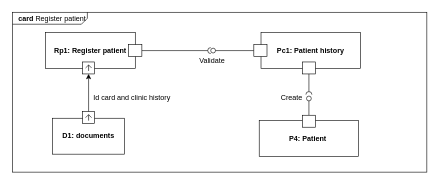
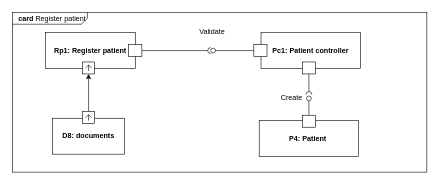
  <mxCell id="0" />
  <mxCell id="1" parent="0" />
  <mxCell id="2" value="&lt;p style=&quot;margin:0px;margin-top:4px;margin-left:10px;text-align:left;&quot;&gt;&lt;b&gt;card&lt;/b&gt;&amp;nbsp;Register patient&lt;/p&gt;" style="html=1;shape=mxgraph.sysml.package;labelX=125.6;align=left;spacingLeft=10;html=1;overflow=fill;whiteSpace=wrap;recursiveResize=0;" parent="1" vertex="1"><mxGeometry x="20" y="20" width="692" height="267" as="geometry" /></mxCell>
  <mxCell id="3" style="rounded=0;orthogonalLoop=1;jettySize=auto;html=1;" parent="1" source="6" target="20" edge="1"><mxGeometry relative="1" as="geometry" /></mxCell>
  <mxCell id="4" value="" style="group" parent="1" vertex="1" connectable="0"><mxGeometry x="87" y="186" width="120" height="71" as="geometry" /></mxCell>
- <mxCell id="5" value="&lt;b&gt;D1: documents&lt;/b&gt;" style="rounded=0;whiteSpace=wrap;html=1;fillColor=none;container=0;" parent="4" vertex="1"><mxGeometry y="11" width="120" height="60" as="geometry" /></mxCell>
+ <mxCell id="5" value="&lt;b&gt;D8: documents&lt;/b&gt;" style="rounded=0;whiteSpace=wrap;html=1;fillColor=none;container=0;" parent="4" vertex="1"><mxGeometry y="11" width="120" height="60" as="geometry" /></mxCell>
  <mxCell id="6" value="" style="html=1;shape=mxgraph.sysml.port;sysMLPortType=flowN;" parent="4" vertex="1"><mxGeometry x="50" width="20" height="20" as="geometry" /></mxCell>
- <mxCell id="7" value="Id card and clinic history" style="text;html=1;align=center;verticalAlign=middle;resizable=0;points=[];autosize=1;strokeColor=none;fillColor=none;" parent="1" vertex="1"><mxGeometry x="145" y="150" width="147" height="26" as="geometry" /></mxCell>
  <mxCell id="8" value="" style="endArrow=none;html=1;rounded=0;align=center;verticalAlign=top;endFill=0;labelBackgroundColor=none;endSize=2;" parent="1" source="24" target="9" edge="1"><mxGeometry relative="1" as="geometry"><mxPoint x="409" y="82" as="sourcePoint" /></mxGeometry></mxCell>
  <mxCell id="9" value="" style="ellipse;html=1;fontSize=11;align=center;fillColor=none;points=[];aspect=fixed;resizable=0;verticalAlign=bottom;labelPosition=center;verticalLabelPosition=top;flipH=1;" parent="1" vertex="1"><mxGeometry x="351" y="80" width="8" height="8" as="geometry" /></mxCell>
  <mxCell id="10" value="" style="endArrow=none;html=1;rounded=0;align=center;verticalAlign=top;endFill=0;labelBackgroundColor=none;endSize=2;" parent="1" source="21" target="11" edge="1"><mxGeometry relative="1" as="geometry" /></mxCell>
  <mxCell id="11" value="" style="shape=requiredInterface;html=1;fontSize=11;align=center;fillColor=none;points=[];aspect=fixed;resizable=0;verticalAlign=bottom;labelPosition=center;verticalLabelPosition=top;flipH=1;rotation=0;" parent="1" vertex="1"><mxGeometry x="346" y="79" width="5" height="10" as="geometry" /></mxCell>
- <mxCell id="12" value="Validate" style="text;html=1;align=center;verticalAlign=middle;resizable=0;points=[];autosize=1;strokeColor=none;fillColor=none;" parent="1" vertex="1"><mxGeometry x="322.5" y="89" width="60" height="26" as="geometry" /></mxCell>
+ <mxCell id="12" value="Validate" style="text;html=1;align=center;verticalAlign=middle;resizable=0;points=[];autosize=1;strokeColor=none;fillColor=none;" parent="1" vertex="1"><mxGeometry x="322.5" y="39" width="60" height="26" as="geometry" /></mxCell>
  <mxCell id="13" value="" style="endArrow=none;html=1;rounded=0;align=center;verticalAlign=top;endFill=0;labelBackgroundColor=none;endSize=2;" parent="1" source="28" target="14" edge="1"><mxGeometry relative="1" as="geometry"><mxPoint x="468" y="173" as="sourcePoint" /></mxGeometry></mxCell>
  <mxCell id="14" value="" style="ellipse;html=1;fontSize=11;align=center;fillColor=none;points=[];aspect=fixed;resizable=0;verticalAlign=bottom;labelPosition=center;verticalLabelPosition=top;flipH=1;" parent="1" vertex="1"><mxGeometry x="511" y="160" width="8" height="8" as="geometry" /></mxCell>
  <mxCell id="15" value="" style="endArrow=none;html=1;rounded=0;align=center;verticalAlign=top;endFill=0;labelBackgroundColor=none;endSize=2;" parent="1" source="25" target="16" edge="1"><mxGeometry relative="1" as="geometry" /></mxCell>
  <mxCell id="16" value="" style="shape=requiredInterface;html=1;fontSize=11;align=center;fillColor=none;points=[];aspect=fixed;resizable=0;verticalAlign=bottom;labelPosition=center;verticalLabelPosition=top;flipH=1;rotation=90;" parent="1" vertex="1"><mxGeometry x="512.5" y="150" width="5" height="10" as="geometry" /></mxCell>
  <mxCell id="17" value="Create" style="text;html=1;align=center;verticalAlign=middle;resizable=0;points=[];autosize=1;strokeColor=none;fillColor=none;" parent="1" vertex="1"><mxGeometry x="458.5" y="150" width="54" height="26" as="geometry" /></mxCell>
  <mxCell id="18" value="" style="group" parent="1" vertex="1" connectable="0"><mxGeometry x="75" y="54" width="161" height="69" as="geometry" /></mxCell>
  <mxCell id="19" value="&lt;b&gt;Rp1: Register patient&lt;/b&gt;" style="rounded=0;whiteSpace=wrap;html=1;fillColor=none;container=0;" parent="18" vertex="1"><mxGeometry width="150" height="60" as="geometry" /></mxCell>
  <mxCell id="20" value="" style="html=1;shape=mxgraph.sysml.port;sysMLPortType=flowN;container=0;" parent="18" vertex="1"><mxGeometry x="62" y="49" width="20" height="20" as="geometry" /></mxCell>
  <mxCell id="21" value="" style="html=1;rounded=0;container=0;" parent="18" vertex="1"><mxGeometry x="139" y="20" width="22" height="20" as="geometry" /></mxCell>
  <mxCell id="22" value="" style="group" parent="1" vertex="1" connectable="0"><mxGeometry x="423" y="54" width="178" height="69" as="geometry" /></mxCell>
- <mxCell id="23" value="&lt;b&gt;Pc1: Patient history&lt;/b&gt;" style="rounded=0;whiteSpace=wrap;html=1;fillColor=none;container=0;" parent="22" vertex="1"><mxGeometry x="12" width="166" height="60" as="geometry" /></mxCell>
+ <mxCell id="23" value="&lt;b&gt;Pc1: Patient controller&lt;/b&gt;" style="rounded=0;whiteSpace=wrap;html=1;fillColor=none;container=0;" parent="22" vertex="1"><mxGeometry x="12" width="166" height="60" as="geometry" /></mxCell>
  <mxCell id="24" value="" style="html=1;rounded=0;fillColor=default;" parent="22" vertex="1"><mxGeometry y="20" width="22" height="20" as="geometry" /></mxCell>
  <mxCell id="25" value="" style="html=1;rounded=0;container=0;" parent="22" vertex="1"><mxGeometry x="81" y="49" width="22" height="20" as="geometry" /></mxCell>
  <mxCell id="26" value="" style="group" parent="1" vertex="1" connectable="0"><mxGeometry x="432" y="192" width="166" height="69" as="geometry" /></mxCell>
  <mxCell id="27" value="&lt;b&gt;P4: Patient&amp;nbsp;&lt;/b&gt;" style="rounded=0;whiteSpace=wrap;html=1;fillColor=none;container=0;" parent="26" vertex="1"><mxGeometry y="9" width="166" height="60" as="geometry" /></mxCell>
  <mxCell id="28" value="" style="html=1;rounded=0;fillColor=default;" parent="26" vertex="1"><mxGeometry x="72" width="22" height="20" as="geometry" /></mxCell>
